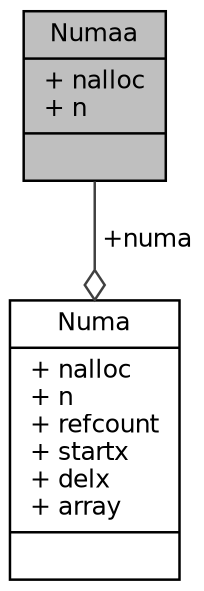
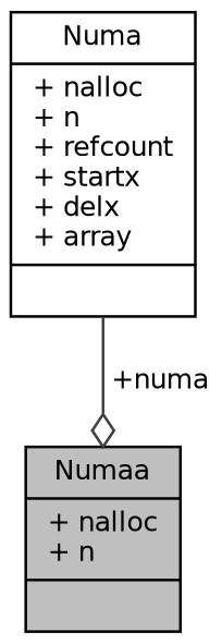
  digraph {
    node [color=black fontname=Helvetica fontsize=10 shape=record style=filled]
    n1 [fillcolor=grey75 fontcolor=black height=0.2 label="{Numaa\n|+ nalloc\l+ n\l|}" width=0.4]
    n2 [fillcolor=white height=0.2 label="{Numa\n|+ nalloc\l+ n\l+ refcount\l+ startx\l+ delx\l+ array\l|}" width=0.4]
-   n1 -> n2 [arrowhead=odiamond color=grey25 fontname=Helvetica fontsize=10 label=" +numa" labelfontname=Helvetica labelfontsize=10 style=solid]
+   n2 -> n1 [arrowhead=odiamond color=grey25 fontname=Helvetica fontsize=10 label=" +numa" labelfontname=Helvetica labelfontsize=10 style=solid]
  }
